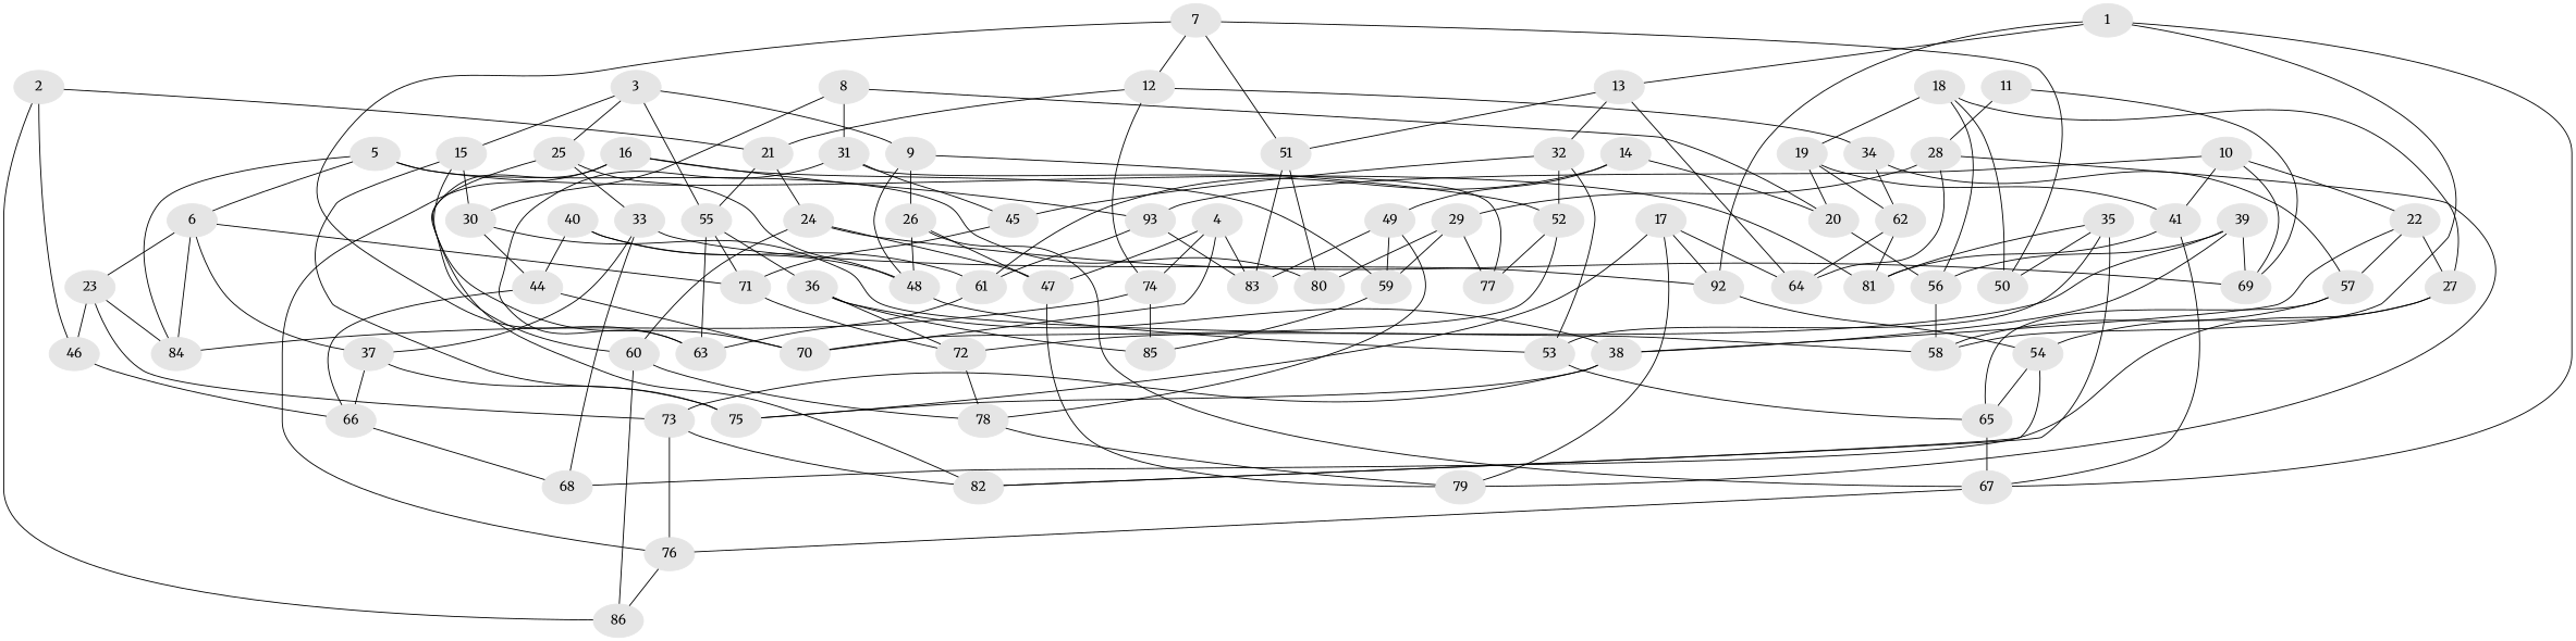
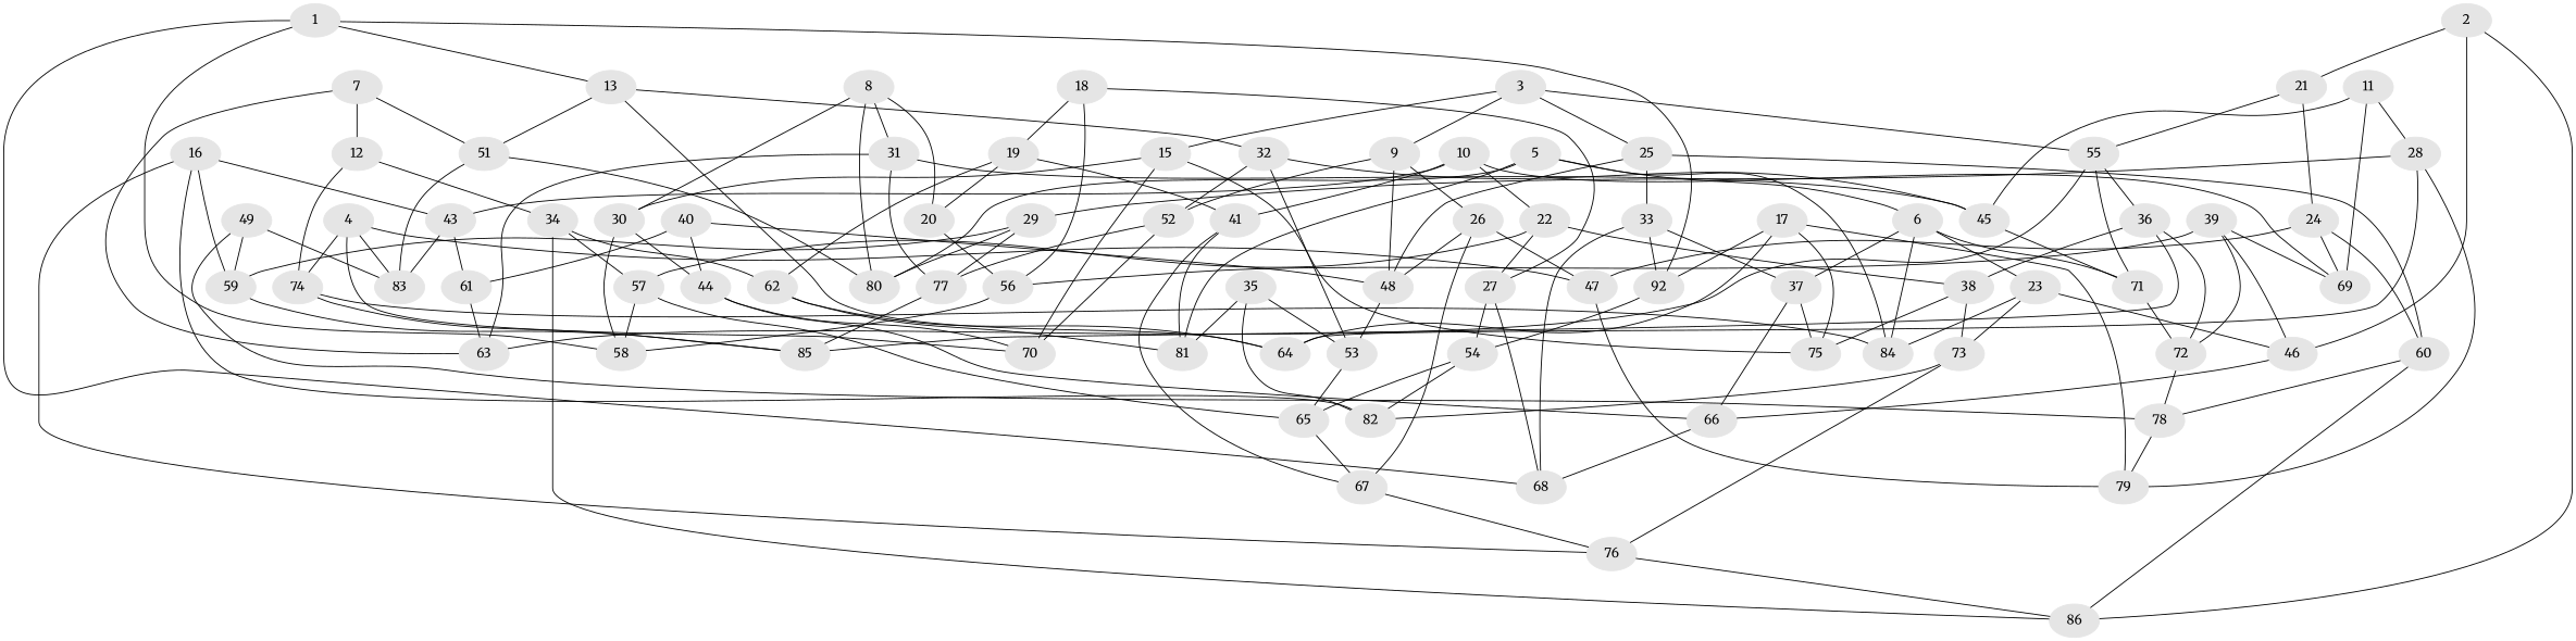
  graph {
    fontname=Merriweather
    node [color=gray90 fontname=Merriweather style=filled]
    edge [fontname=Merriweather]
    1
    13
    n3 [label=92]
    58
    68
    51
    32
    64
    54
    2
    21
    46
    86
    55
    24
    66
    3
    9
    15
    25
    26
    48
    52
    70
    30
    75
    60
    33
    71
    63
    36
    4
    47
    74
    83
    79
    84
    85
    5
    6
    80
    81
    23
    37
    73
    72
    7
-   50
    12
    34
    8
    20
    31
    56
    44
    45
    77
    67
    53
    10
    22
    41
-   43 [label=93]
+   43
    69
    27
    38
    57
    61
    11
    28
    29
    62
-   14
    49
    59
    78
    16
    76
    82
    17
    18
    19
    65
    40
    35
    39
    1 -- 13
    1 -- n3
    1 -- 58
-   1 -- 67
+   1 -- 68
    13 -- 51
    13 -- 32
    13 -- 64
    n3 -- 54
    51 -- 83
    51 -- 80
    32 -- 52
    32 -- 45
    32 -- 53
    54 -- 82
    54 -- 65
    2 -- 21
    2 -- 46
    2 -- 86
    21 -- 55
    21 -- 24
    46 -- 66
    55 -- 71
    55 -- 63
    55 -- 36
    24 -- 60
    24 -- 47
    24 -- 69
    66 -- 68
    3 -- 55
    3 -- 9
    3 -- 15
    3 -- 25
    9 -- 26
    9 -- 48
    9 -- 52
    15 -- 70
    15 -- 30
    15 -- 75
    25 -- 48
    25 -- 60
    25 -- 33
    26 -- 48
    26 -- 47
    26 -- 67
    48 -- 53
    52 -- 70
    52 -- 77
    30 -- 58
    30 -- 44
    60 -- 86
    60 -- 78
    33 -- n3
    33 -- 68
    33 -- 37
    71 -- 72
    36 -- 85
    36 -- 72
    36 -- 38
    4 -- 70
    4 -- 47
    4 -- 74
    4 -- 83
    47 -- 79
    74 -- 84
    74 -- 85
    5 -- 84
    5 -- 6
    5 -- 80
    5 -- 81
    6 -- 71
    6 -- 84
    6 -- 23
    6 -- 37
    23 -- 46
    23 -- 84
    23 -- 73
    37 -- 66
    37 -- 75
    73 -- 76
    73 -- 82
    72 -- 78
    7 -- 51
    7 -- 63
-   7 -- 50
    7 -- 12
-   12 -- 21
    12 -- 74
    12 -- 34
+   34 -- 86
    34 -- 57
    34 -- 62
    8 -- 30
+   8 -- 80
    8 -- 20
    8 -- 31
    20 -- 56
    31 -- 63
    31 -- 45
    31 -- 77
    56 -- 58
    44 -- 66
    44 -- 70
    45 -- 71
+   77 -- 85
    67 -- 76
    53 -- 65
    10 -- 22
    10 -- 41
    10 -- 43
    10 -- 69
    22 -- 27
    22 -- 38
    22 -- 57
    41 -- 81
    41 -- 67
    43 -- 83
    43 -- 61
    27 -- 68
    27 -- 54
    38 -- 75
    38 -- 73
    57 -- 58
    57 -- 65
    61 -- 63
+   11 -- 45
    11 -- 69
    11 -- 28
    28 -- 64
    28 -- 79
    28 -- 29
    29 -- 80
    29 -- 77
    29 -- 59
    62 -- 64
    62 -- 81
-   14 -- 20
-   14 -- 61
-   14 -- 49
    49 -- 83
    49 -- 59
    49 -- 78
    59 -- 85
    78 -- 79
    16 -- 43
    16 -- 59
    16 -- 76
    16 -- 82
    76 -- 86
    17 -- n3
    17 -- 64
    17 -- 75
    17 -- 79
-   18 -- 50
    18 -- 56
    18 -- 27
    18 -- 19
    19 -- 20
    19 -- 41
    19 -- 62
    65 -- 67
    40 -- 48
    40 -- 44
    40 -- 61
    35 -- 81
-   35 -- 50
    35 -- 53
    35 -- 82
-   39 -- 38
+   39 -- 46
    39 -- 72
    39 -- 56
    39 -- 69
  }
